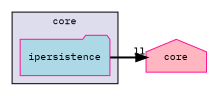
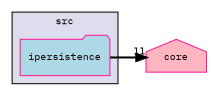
  digraph {
    compound=true
    rankdir=LR
    fontname="IBM Plex Mono"
    node [fontname="IBM Plex Mono" fontsize=10 style=filled color=deeppink]
    n1 [fillcolor=lightblue label=ipersistence pencolor=black shape=folder]
    n2 [fillcolor=lightpink label=core shape=house]
    subgraph cluster_1 {
      bgcolor="#ddddee"
      fontsize=10
-     label=core
+     label=src
      pencolor=black
      n1
    }
    n1 -> n2 [headlabel=11 labeldistance=1.5 labelfontname=Helvetica labelfontsize=10 style=bold fontname="IBM Plex Mono"]
  }
